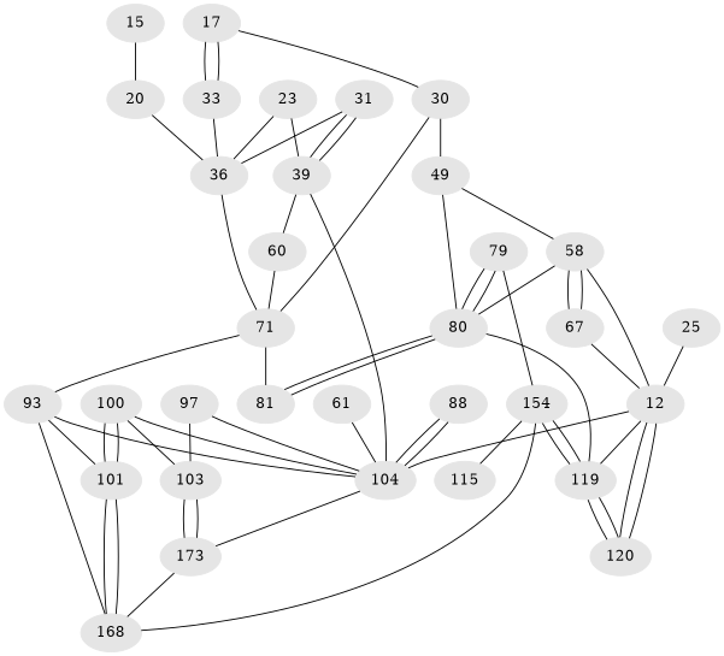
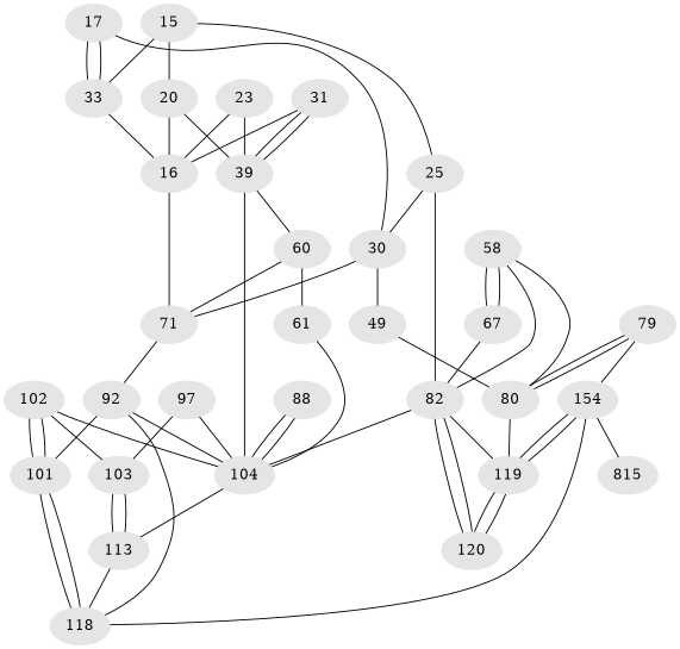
  graph {
    node [color=gray90 style=filled]
    15 [super="+6+7"]
    20 [super="+10"]
    25 [super="+19+5"]
    33 [super="+22+16"]
-   36 [super="+32+24+34"]
+   36 [super="+32+24+34" label=16]
    39 [super="+13+14"]
    30 [super="+26+29"]
-   82 [super="+4+77" label=12]
+   82 [super="+4+77"]
    17
    49 [super="+38+37"]
    71 [super="+54+59"]
    60 [super="+44+45+56"]
    104 [super="+96+87"]
    23
    119 [super="+111+76+75+99"]
    120
    58 [super="+51"]
    80 [super="+73+66+52+65"]
-   81 [super="+72+64"]
-   92 [super="+69+70+68" label=93]
+   92 [super="+69+70+68"]
    31
    61 [super="+55"]
-   113 [super="+105+102+112" label=173]
+   113 [super="+105+102+112"]
    67
    101 [super="+93+91"]
-   118 [super="+116" label=168]
+   118 [super="+116"]
    79
    n28 [label=154 super="+107"]
-   115
+   115 [label=815]
    88
    97
    103
-   100 [super="+90"]
+   100 [super="+90" label=102]
    15 -- 20 [weight=2]
+   15 -- 25
+   15 -- 33
    20 -- 36
+   20 -- 39
+   25 -- 30 [weight=2]
    25 -- 82 [weight=2]
    33 -- 36 [weight=2]
    36 -- 71 [weight=2]
    39 -- 60
    39 -- 104 [weight=2]
    30 -- 49 [weight=2]
    30 -- 71
    82 -- 104 [weight=2]
    82 -- 119
    82 -- 120
    82 -- 120
    17 -- 33 [weight=2]
    17 -- 33
    17 -- 30
-   49 -- 58 [weight=2]
    49 -- 80 [weight=2]
-   71 -- 81 [weight=2]
    71 -- 92 [weight=2]
    60 -- 71 [weight=2]
+   60 -- 61 [weight=3]
    104 -- 113 [weight=2]
    23 -- 36
    23 -- 39 [weight=2]
    119 -- 120
    119 -- 120
    58 -- 82
    58 -- 80
    58 -- 67 [weight=2]
    58 -- 67
    80 -- 119
-   80 -- 81 [weight=4]
-   80 -- 81
    92 -- 104
    92 -- 101
    92 -- 118
    31 -- 36
    31 -- 39 [weight=2]
    31 -- 39
    61 -- 104
    113 -- 118
    67 -- 82
    101 -- 118 [weight=2]
    101 -- 118
    79 -- 80
    79 -- 80
    79 -- n28
    n28 -- 119 [weight=2]
    n28 -- 119
    n28 -- 118
    n28 -- 115
    88 -- 104 [weight=3]
    88 -- 104
    97 -- 104 [weight=2]
    97 -- 103
    103 -- 113 [weight=2]
    103 -- 113
    100 -- 104
    100 -- 101 [weight=2]
    100 -- 101
    100 -- 103
  }
